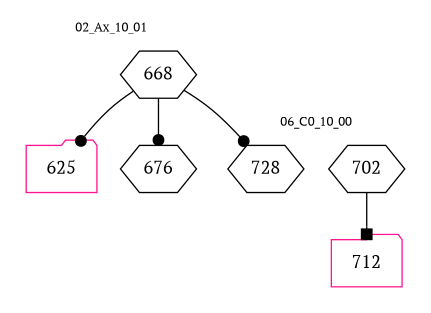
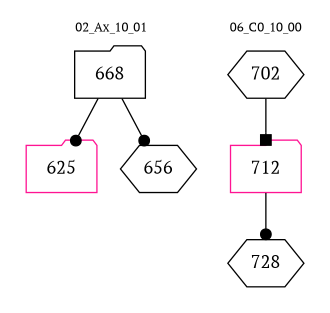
  digraph {
    fontname="PT Serif"
    node [color=black fontname="PT Serif" shape=hexagon]
    edge [arrowhead=dot color=black fontname="PT Serif"]
-   n1 [label=668]
+   n1 [label=668 shape=folder]
    n2 [color=deeppink label=625 shape=folder]
-   n3 [label=676]
+   n3 [label=656]
    n4 [color=deeppink label=712 shape=folder]
    n5 [label=702]
    n6 [label=728]
    subgraph cluster_1 {
      color=white
      fontsize=10
      label="02_Ax_10_01"
      n1
      n2
      n3
    }
    subgraph cluster_2 {
      color=white
      fontsize=10
      label="06_C0_10_00"
      n4
      n5
      n6
    }
    n1 -> n2
    n1 -> n3
-   n1 -> n6
+   n4 -> n6
    n5 -> n4 [arrowhead=box]
  }
